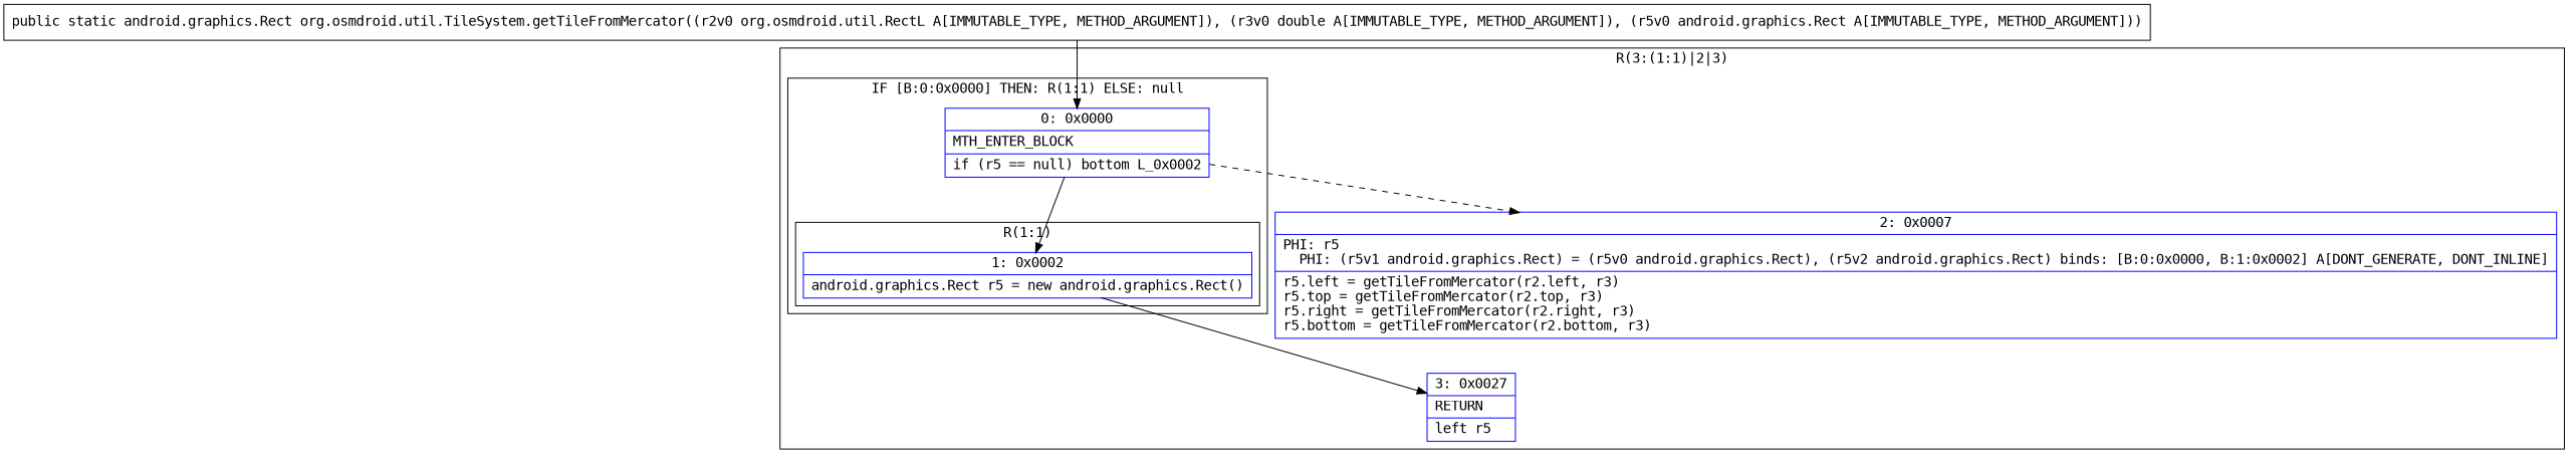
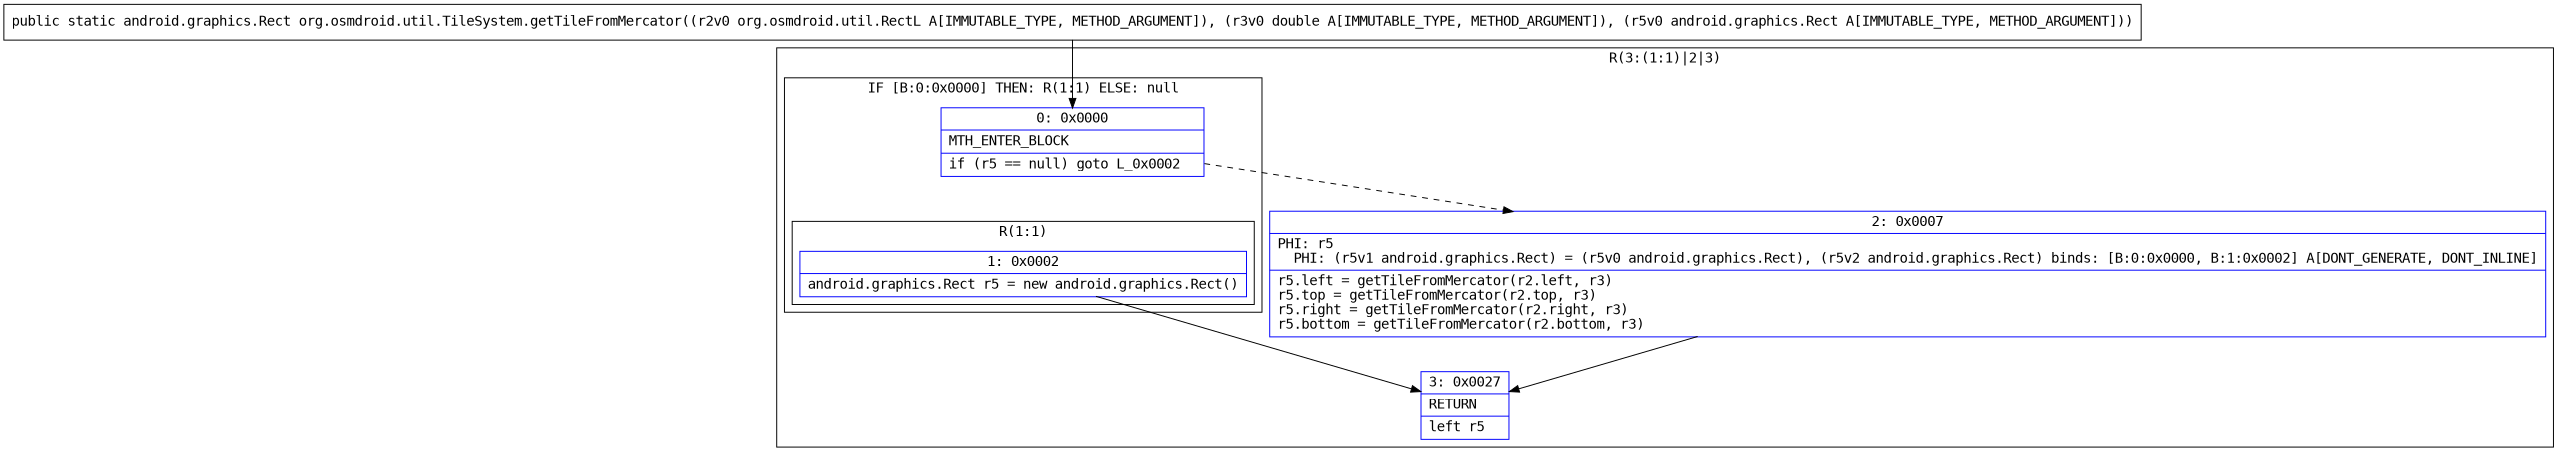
  digraph {
    fontname="DejaVu Sans Mono"
    node [color=blue fontname="DejaVu Sans Mono" shape=record]
    edge [fontname="DejaVu Sans Mono"]
    n1 [label="{1\:\ 0x0002|android.graphics.Rect r5 = new android.graphics.Rect()\l}"]
-   n2 [label="{0\:\ 0x0000|MTH_ENTER_BLOCK\l|if (r5 == null) bottom L_0x0002\l}"]
+   n2 [label="{0\:\ 0x0000|MTH_ENTER_BLOCK\l|if (r5 == null) goto L_0x0002\l}"]
    n3 [label="{2\:\ 0x0007|PHI: r5 \l  PHI: (r5v1 android.graphics.Rect) = (r5v0 android.graphics.Rect), (r5v2 android.graphics.Rect) binds: [B:0:0x0000, B:1:0x0002] A[DONT_GENERATE, DONT_INLINE]\l|r5.left = getTileFromMercator(r2.left, r3)\lr5.top = getTileFromMercator(r2.top, r3)\lr5.right = getTileFromMercator(r2.right, r3)\lr5.bottom = getTileFromMercator(r2.bottom, r3)\l}"]
    n4 [label="{3\:\ 0x0027|RETURN\l|left r5\l}"]
    n5 [label="{public static android.graphics.Rect org.osmdroid.util.TileSystem.getTileFromMercator((r2v0 org.osmdroid.util.RectL A[IMMUTABLE_TYPE, METHOD_ARGUMENT]), (r3v0 double A[IMMUTABLE_TYPE, METHOD_ARGUMENT]), (r5v0 android.graphics.Rect A[IMMUTABLE_TYPE, METHOD_ARGUMENT])) }" color=""]
    subgraph cluster_1 {
      label="R(3:(1:1)|2|3)"
      n3
      n4
      subgraph cluster_2 {
        label="IF [B:0:0x0000] THEN: R(1:1) ELSE: null"
        n2
        subgraph cluster_3 {
          label="R(1:1)"
          n1
        }
      }
    }
    n1 -> n4
-   n2 -> n1
    n2 -> n3 [style=dashed]
+   n3 -> n4
    n5 -> n2
  }
